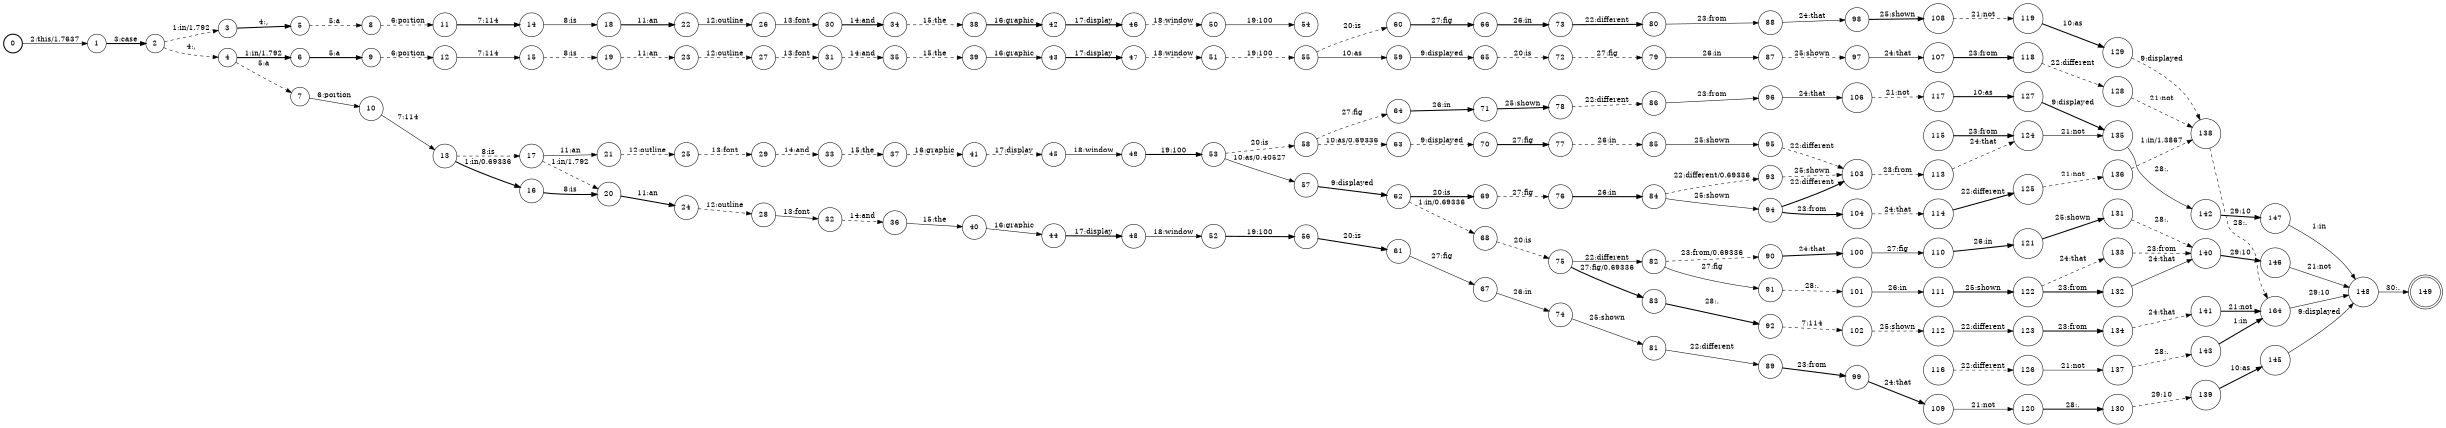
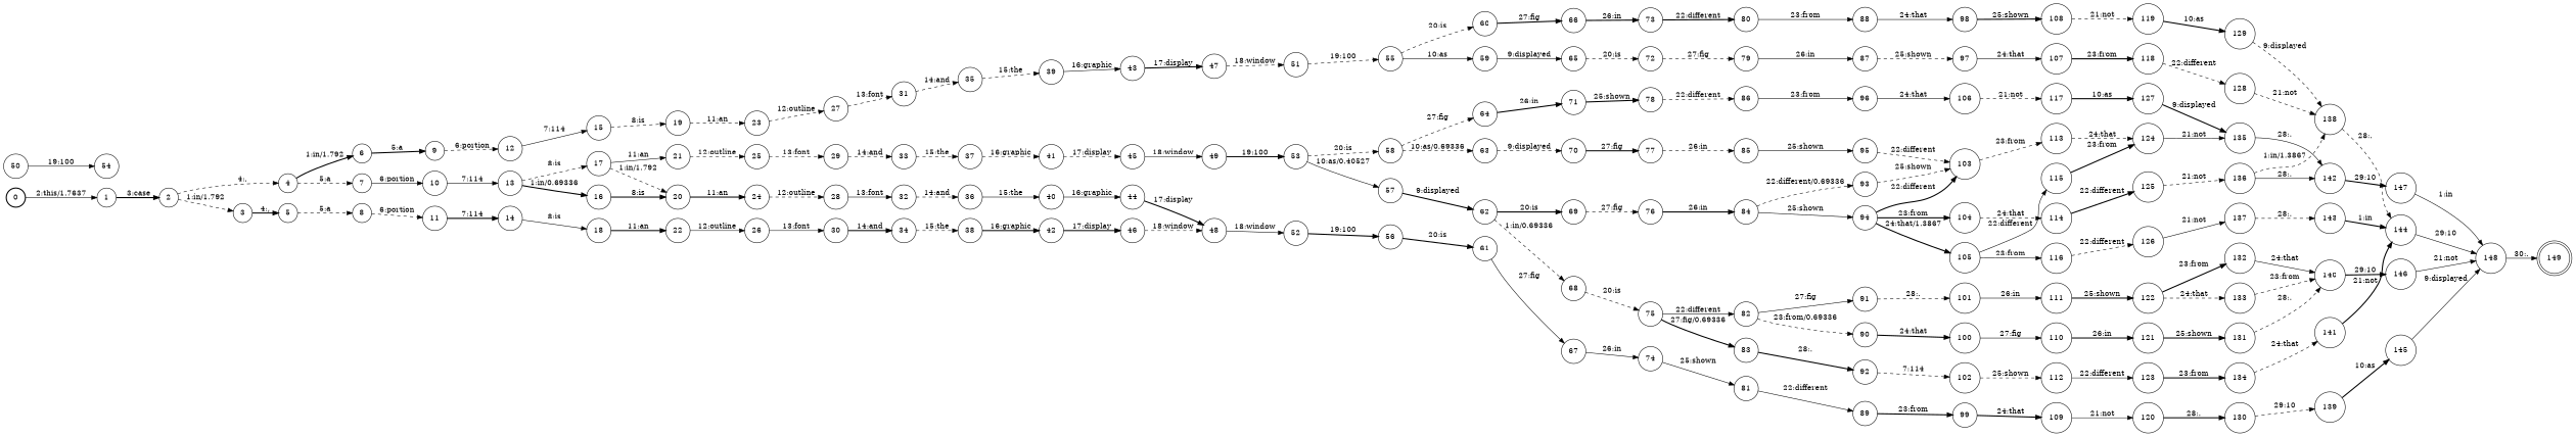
  digraph {
    nodesep=0.25
    rankdir=LR
    ranksep=0.4
    node [fontsize=14 shape=circle style=solid]
    edge [fontsize=14 style=dashed]
    n1 [label=0 style=bold]
    n2 [label=1]
    n3 [label=2]
    n4 [label=3]
    n5 [label=4]
    n6 [label=5]
    n7 [label=6]
    n8 [label=7]
    n9 [label=8]
    n10 [label=9]
    n11 [label=10]
    n12 [label=11]
    n13 [label=12]
    n14 [label=13]
    n15 [label=14]
    n16 [label=15]
    n17 [label=16]
    n18 [label=17]
    n19 [label=18]
    n20 [label=19]
    n21 [label=20]
    n22 [label=21]
    n23 [label=22]
    n24 [label=23]
    n25 [label=24]
    n26 [label=25]
    n27 [label=26]
    n28 [label=27]
    n29 [label=28]
    n30 [label=29]
    n31 [label=30]
    n32 [label=31]
    n33 [label=32]
    n34 [label=33]
    n35 [label=34]
    n36 [label=35]
    n37 [label=36]
    n38 [label=37]
    n39 [label=38]
    n40 [label=39]
    n41 [label=40]
    n42 [label=41]
    n43 [label=42]
    n44 [label=43]
    n45 [label=44]
    n46 [label=45]
    n47 [label=46]
    n48 [label=47]
    n49 [label=48]
    n50 [label=49]
    n51 [label=50]
    n52 [label=51]
    n53 [label=52]
    n54 [label=53]
    n55 [label=54]
    n56 [label=55]
    n57 [label=56]
    n58 [label=58]
    n59 [label=57]
    n60 [label=59]
    n61 [label=60]
    n62 [label=61]
    n63 [label=63]
    n64 [label=64]
    n65 [label=62]
    n66 [label=65]
    n67 [label=66]
    n68 [label=67]
    n69 [label=70]
    n70 [label=71]
    n71 [label=68]
    n72 [label=69]
    n73 [label=72]
    n74 [label=73]
    n75 [label=74]
    n76 [label=75]
    n77 [label=76]
    n78 [label=77]
    n79 [label=78]
    n80 [label=79]
    n81 [label=80]
    n82 [label=81]
    n83 [label=82]
    n84 [label=83]
    n85 [label=84]
    n86 [label=85]
    n87 [label=86]
    n88 [label=87]
    n89 [label=88]
    n90 [label=89]
    n91 [label=90]
    n92 [label=91]
    n93 [label=92]
    n94 [label=93]
    n95 [label=94]
    n96 [label=95]
    n97 [label=96]
    n98 [label=97]
    n99 [label=98]
    n100 [label=99]
    n101 [label=100]
    n102 [label=101]
    n103 [label=102]
    n104 [label=103]
    n105 [label=104]
+   n106 [label=105]
    n107 [label=106]
    n108 [label=107]
    n109 [label=108]
    n110 [label=109]
    n111 [label=110]
    n112 [label=111]
    n113 [label=112]
    n114 [label=113]
    n115 [label=114]
    n116 [label=115]
    n117 [label=116]
    n118 [label=117]
    n119 [label=118]
    n120 [label=119]
    n121 [label=120]
    n122 [label=121]
    n123 [label=122]
    n124 [label=123]
    n125 [label=124]
    n126 [label=125]
    n127 [label=126]
    n128 [label=127]
    n129 [label=128]
    n130 [label=129]
    n131 [label=130]
    n132 [label=131]
    n133 [label=132]
    n134 [label=133]
    n135 [label=134]
    n136 [label=135]
    n137 [label=136]
    n138 [label=137]
    n139 [label=138]
    n140 [label=139]
    n141 [label=140]
    n142 [label=141]
    n143 [label=142]
    n144 [label=143]
-   n145 [label=164]
+   n145 [label=144]
    n146 [label=145]
    n147 [label=146]
    n148 [label=147]
    n149 [label=148]
    n150 [label=149 shape=doublecircle]
    n1 -> n2 [label="2:this/1.7637" style=solid]
    n2 -> n3 [label="3:case" style=bold]
    n3 -> n4 [label="1:in/1.792"]
    n3 -> n5 [label="4:,"]
    n4 -> n6 [label="4:," style=bold]
    n5 -> n7 [label="1:in/1.792" style=bold]
    n5 -> n8 [label="5:a"]
    n6 -> n9 [label="5:a"]
    n7 -> n10 [label="5:a" style=bold]
    n8 -> n11 [label="6:portion" style=solid]
    n9 -> n12 [label="6:portion"]
    n10 -> n13 [label="6:portion"]
    n11 -> n14 [label="7:114" style=solid]
    n12 -> n15 [label="7:114" style=bold]
    n13 -> n16 [label="7:114" style=solid]
    n14 -> n17 [label="1:in/0.69336" style=bold]
    n14 -> n18 [label="8:is"]
    n15 -> n19 [label="8:is" style=solid]
    n16 -> n20 [label="8:is"]
    n17 -> n21 [label="8:is" style=bold]
    n18 -> n21 [label="1:in/1.792"]
    n18 -> n22 [label="11:an" style=solid]
    n19 -> n23 [label="11:an" style=bold]
    n20 -> n24 [label="11:an"]
    n21 -> n25 [label="11:an" style=bold]
    n22 -> n26 [label="12:outline"]
    n23 -> n27 [label="12:outline" style=solid]
    n24 -> n28 [label="12:outline"]
    n25 -> n29 [label="12:outline"]
    n26 -> n30 [label="13:font"]
    n27 -> n31 [label="13:font" style=solid]
    n28 -> n32 [label="13:font"]
    n29 -> n33 [label="13:font" style=solid]
    n30 -> n34 [label="14:and"]
    n31 -> n35 [label="14:and" style=bold]
    n32 -> n36 [label="14:and"]
    n33 -> n37 [label="14:and"]
    n34 -> n38 [label="15:the"]
    n35 -> n39 [label="15:the"]
    n36 -> n40 [label="15:the"]
    n37 -> n41 [label="15:the" style=solid]
    n38 -> n42 [label="16:graphic"]
    n39 -> n43 [label="16:graphic" style=bold]
    n40 -> n44 [label="16:graphic" style=solid]
    n41 -> n45 [label="16:graphic" style=solid]
    n42 -> n46 [label="17:display"]
    n43 -> n47 [label="17:display" style=bold]
    n44 -> n48 [label="17:display" style=bold]
    n45 -> n49 [label="17:display" style=bold]
    n46 -> n50 [label="18:window" style=solid]
-   n47 -> n51 [label="18:window"]
+   n47 -> n49 [label="18:window"]
    n48 -> n52 [label="18:window"]
    n49 -> n53 [label="18:window" style=solid]
    n50 -> n54 [label="19:100" style=bold]
    n51 -> n55 [label="19:100" style=solid]
    n52 -> n56 [label="19:100"]
    n53 -> n57 [label="19:100" style=bold]
    n54 -> n58 [label="20:is"]
    n54 -> n59 [label="10:as/0.40527" style=solid]
    n56 -> n60 [label="10:as" style=solid]
    n56 -> n61 [label="20:is"]
    n57 -> n62 [label="20:is" style=bold]
    n58 -> n63 [label="10:as/0.69336"]
    n58 -> n64 [label="27:fig"]
    n59 -> n65 [label="9:displayed" style=bold]
    n60 -> n66 [label="9:displayed" style=solid]
    n61 -> n67 [label="27:fig" style=bold]
    n62 -> n68 [label="27:fig" style=solid]
    n63 -> n69 [label="9:displayed"]
    n64 -> n70 [label="26:in" style=bold]
    n65 -> n71 [label="1:in/0.69336"]
    n65 -> n72 [label="20:is" style=bold]
    n66 -> n73 [label="20:is"]
    n67 -> n74 [label="26:in" style=bold]
    n68 -> n75 [label="26:in" style=solid]
    n69 -> n78 [label="27:fig" style=bold]
    n70 -> n79 [label="25:shown" style=bold]
    n71 -> n76 [label="20:is"]
    n72 -> n77 [label="27:fig"]
    n73 -> n80 [label="27:fig"]
    n74 -> n81 [label="22:different" style=bold]
    n75 -> n82 [label="25:shown" style=solid]
    n76 -> n83 [label="22:different" style=solid]
    n76 -> n84 [label="27:fig/0.69336" style=bold]
    n77 -> n85 [label="26:in" style=bold]
    n78 -> n86 [label="26:in"]
    n79 -> n87 [label="22:different"]
    n80 -> n88 [label="26:in" style=solid]
    n81 -> n89 [label="23:from" style=solid]
    n82 -> n90 [label="22:different" style=solid]
    n83 -> n91 [label="23:from/0.69336"]
    n83 -> n92 [label="27:fig" style=solid]
    n84 -> n93 [label="28:." style=bold]
    n85 -> n94 [label="22:different/0.69336"]
    n85 -> n95 [label="25:shown" style=solid]
    n86 -> n96 [label="25:shown" style=solid]
    n87 -> n97 [label="23:from" style=solid]
    n88 -> n98 [label="25:shown"]
    n89 -> n99 [label="24:that" style=solid]
    n90 -> n100 [label="23:from" style=bold]
    n91 -> n101 [label="24:that" style=bold]
    n92 -> n102 [label="28:."]
    n93 -> n103 [label="7:114"]
    n94 -> n104 [label="25:shown"]
    n95 -> n104 [label="22:different" style=bold]
    n95 -> n105 [label="23:from" style=bold]
+   n95 -> n106 [label="24:that/1.3867" style=bold]
    n96 -> n104 [label="22:different"]
    n97 -> n107 [label="24:that" style=solid]
    n98 -> n108 [label="24:that" style=solid]
    n99 -> n109 [label="25:shown" style=bold]
    n100 -> n110 [label="24:that" style=bold]
    n101 -> n111 [label="27:fig" style=solid]
    n102 -> n112 [label="26:in" style=solid]
    n103 -> n113 [label="25:shown"]
    n104 -> n114 [label="23:from"]
    n105 -> n115 [label="24:that"]
+   n106 -> n116 [label="22:different" style=solid]
+   n106 -> n117 [label="23:from" style=solid]
    n107 -> n118 [label="21:not"]
    n108 -> n119 [label="23:from" style=bold]
    n109 -> n120 [label="21:not"]
    n110 -> n121 [label="21:not" style=solid]
    n111 -> n122 [label="26:in" style=bold]
    n112 -> n123 [label="25:shown" style=bold]
    n113 -> n124 [label="22:different" style=solid]
    n114 -> n125 [label="24:that"]
    n115 -> n126 [label="22:different" style=bold]
    n116 -> n125 [label="23:from" style=bold]
    n117 -> n127 [label="22:different"]
    n118 -> n128 [label="10:as" style=bold]
    n119 -> n129 [label="22:different"]
    n120 -> n130 [label="10:as" style=bold]
    n121 -> n131 [label="28:." style=bold]
    n122 -> n132 [label="25:shown" style=bold]
    n123 -> n133 [label="23:from" style=bold]
    n123 -> n134 [label="24:that"]
    n124 -> n135 [label="23:from" style=bold]
    n125 -> n136 [label="21:not" style=solid]
    n126 -> n137 [label="21:not"]
    n127 -> n138 [label="21:not" style=solid]
    n128 -> n136 [label="9:displayed" style=bold]
    n129 -> n139 [label="21:not"]
    n130 -> n139 [label="9:displayed"]
    n131 -> n140 [label="29:10"]
    n132 -> n141 [label="28:."]
    n133 -> n141 [label="24:that" style=solid]
    n134 -> n141 [label="23:from"]
    n135 -> n142 [label="24:that"]
    n136 -> n143 [label="28:." style=solid]
    n137 -> n139 [label="1:in/1.3867"]
+   n137 -> n143 [label="28:." style=solid]
    n138 -> n144 [label="28:."]
    n139 -> n145 [label="28:."]
    n140 -> n146 [label="10:as" style=bold]
    n141 -> n147 [label="29:10" style=bold]
    n142 -> n145 [label="21:not" style=bold]
    n143 -> n148 [label="29:10" style=bold]
    n144 -> n145 [label="1:in" style=bold]
    n145 -> n149 [label="29:10" style=solid]
    n146 -> n149 [label="9:displayed" style=solid]
    n147 -> n149 [label="21:not" style=solid]
    n148 -> n149 [label="1:in" style=solid]
    n149 -> n150 [label="30:." style=solid]
  }
